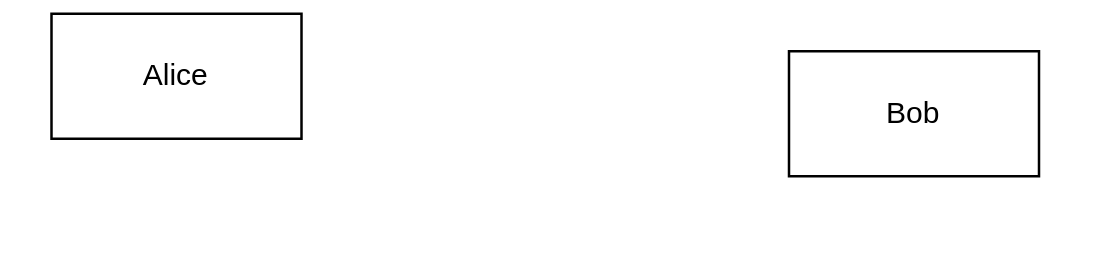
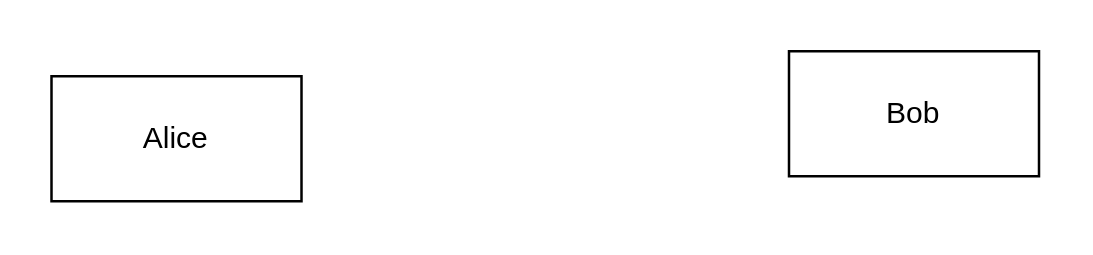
  <mxCell id="0" />
  <mxCell id="1" parent="0" />
- <mxCell id="2" value="Alice" style="rounded=0;whiteSpace=wrap;html=1;" vertex="1" parent="1"><mxGeometry x="20" y="5" width="100" height="50" as="geometry" /></mxCell>
+ <mxCell id="2" value="Alice" style="rounded=0;whiteSpace=wrap;html=1;" vertex="1" parent="1"><mxGeometry x="20" y="30" width="100" height="50" as="geometry" /></mxCell>
  <mxCell id="3" value="Bob" style="rounded=0;whiteSpace=wrap;html=1;" vertex="1" parent="1"><mxGeometry x="315" y="20" width="100" height="50" as="geometry" /></mxCell>
